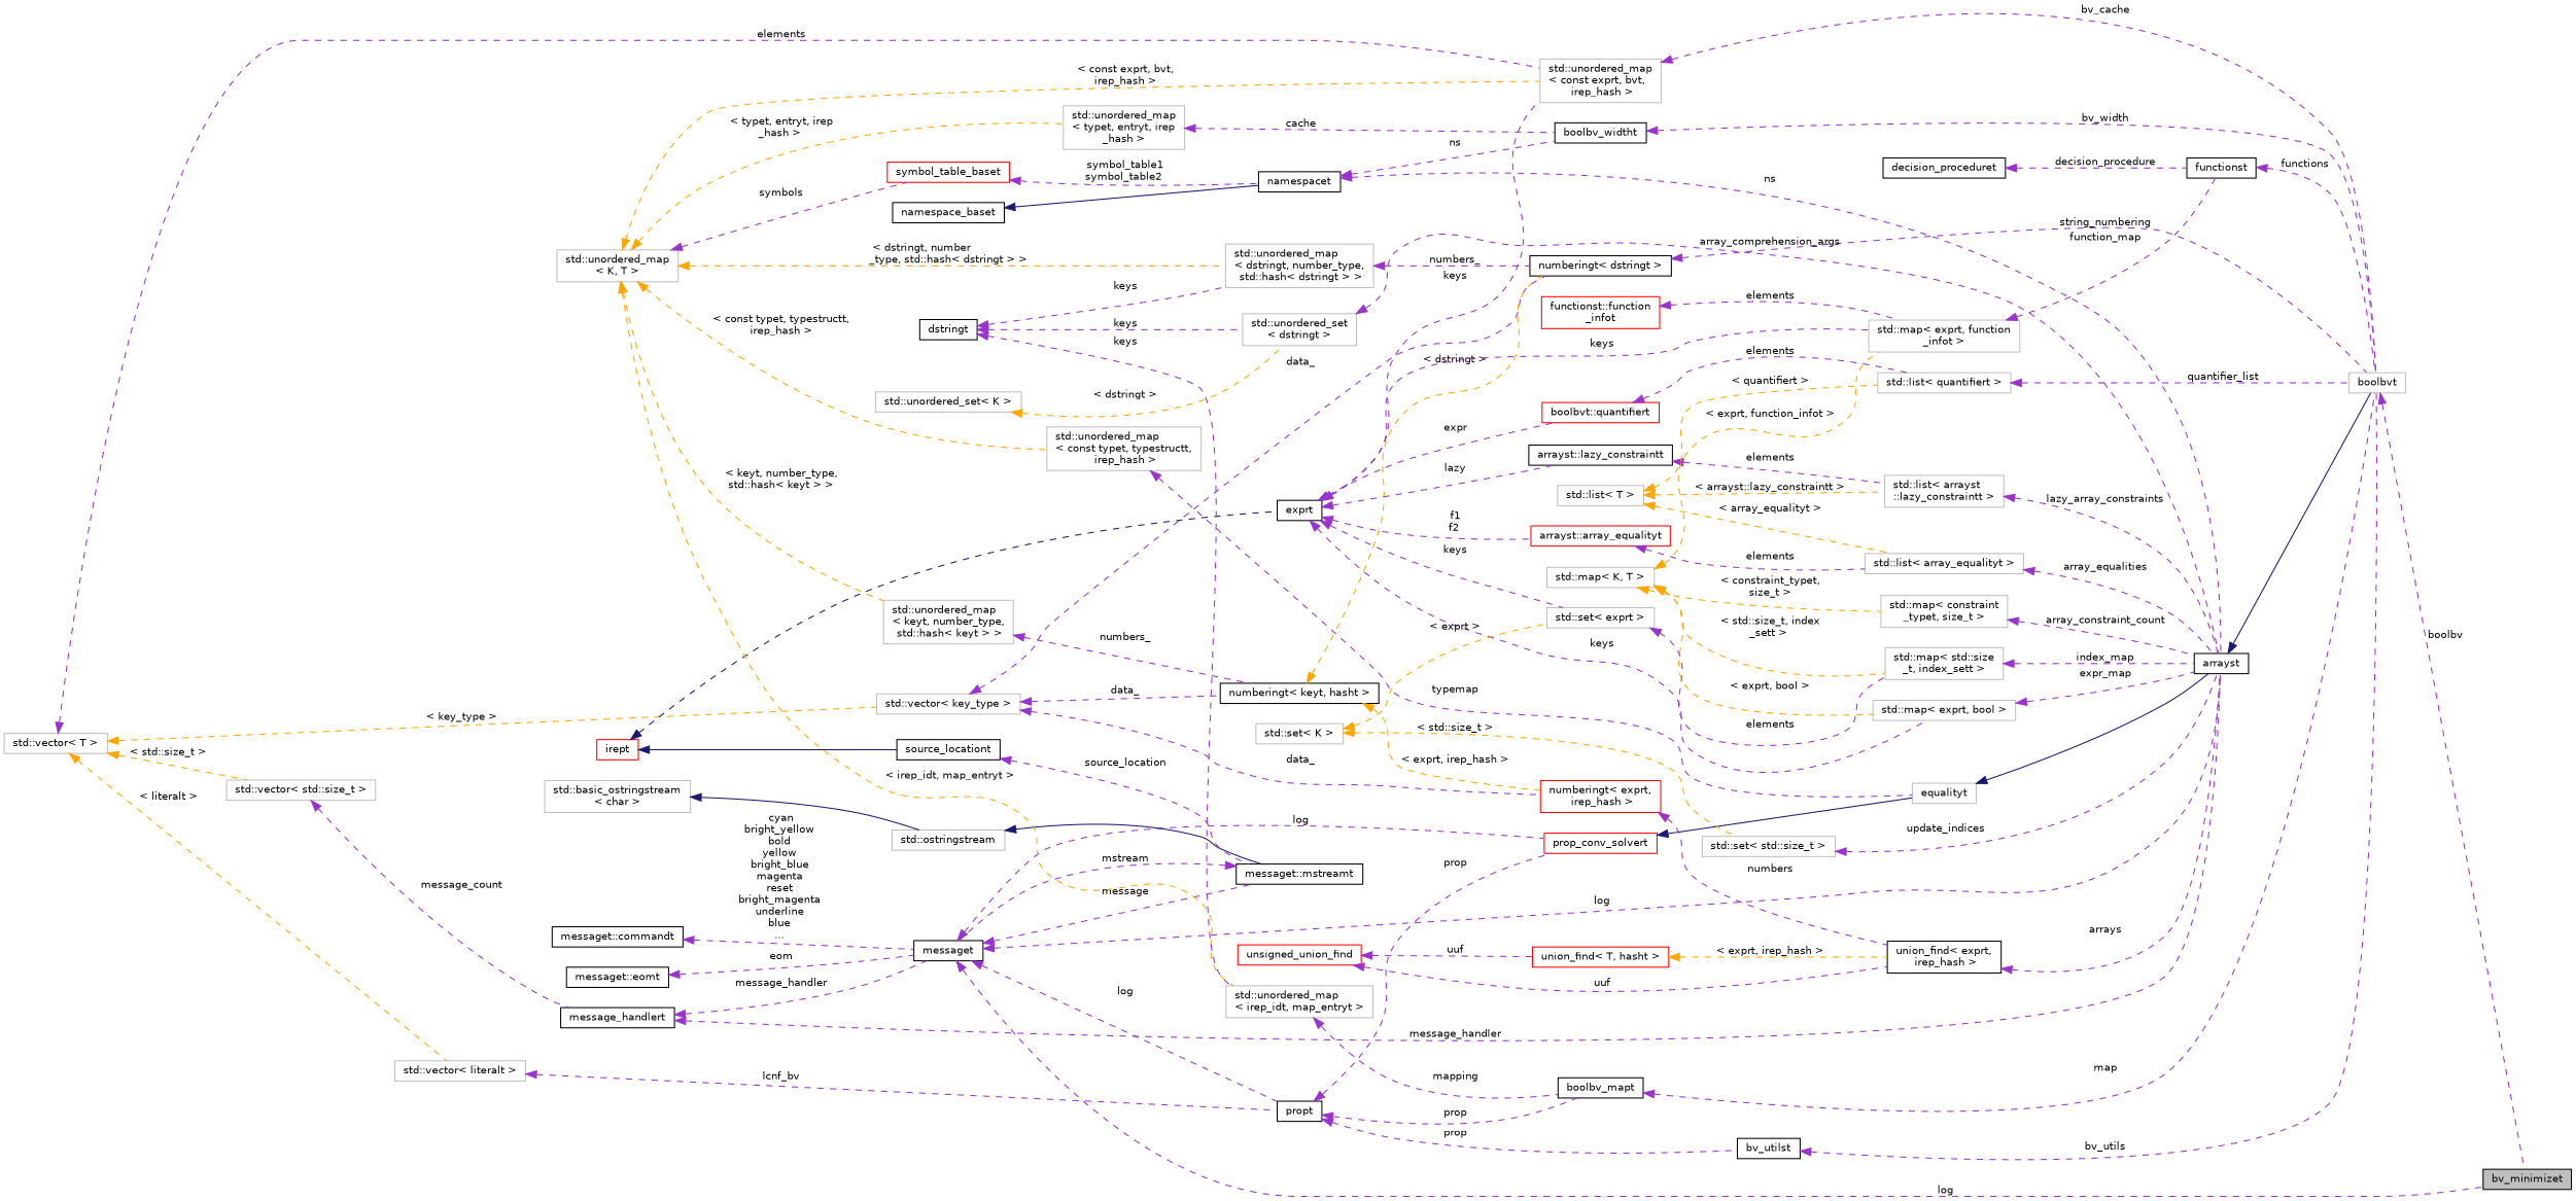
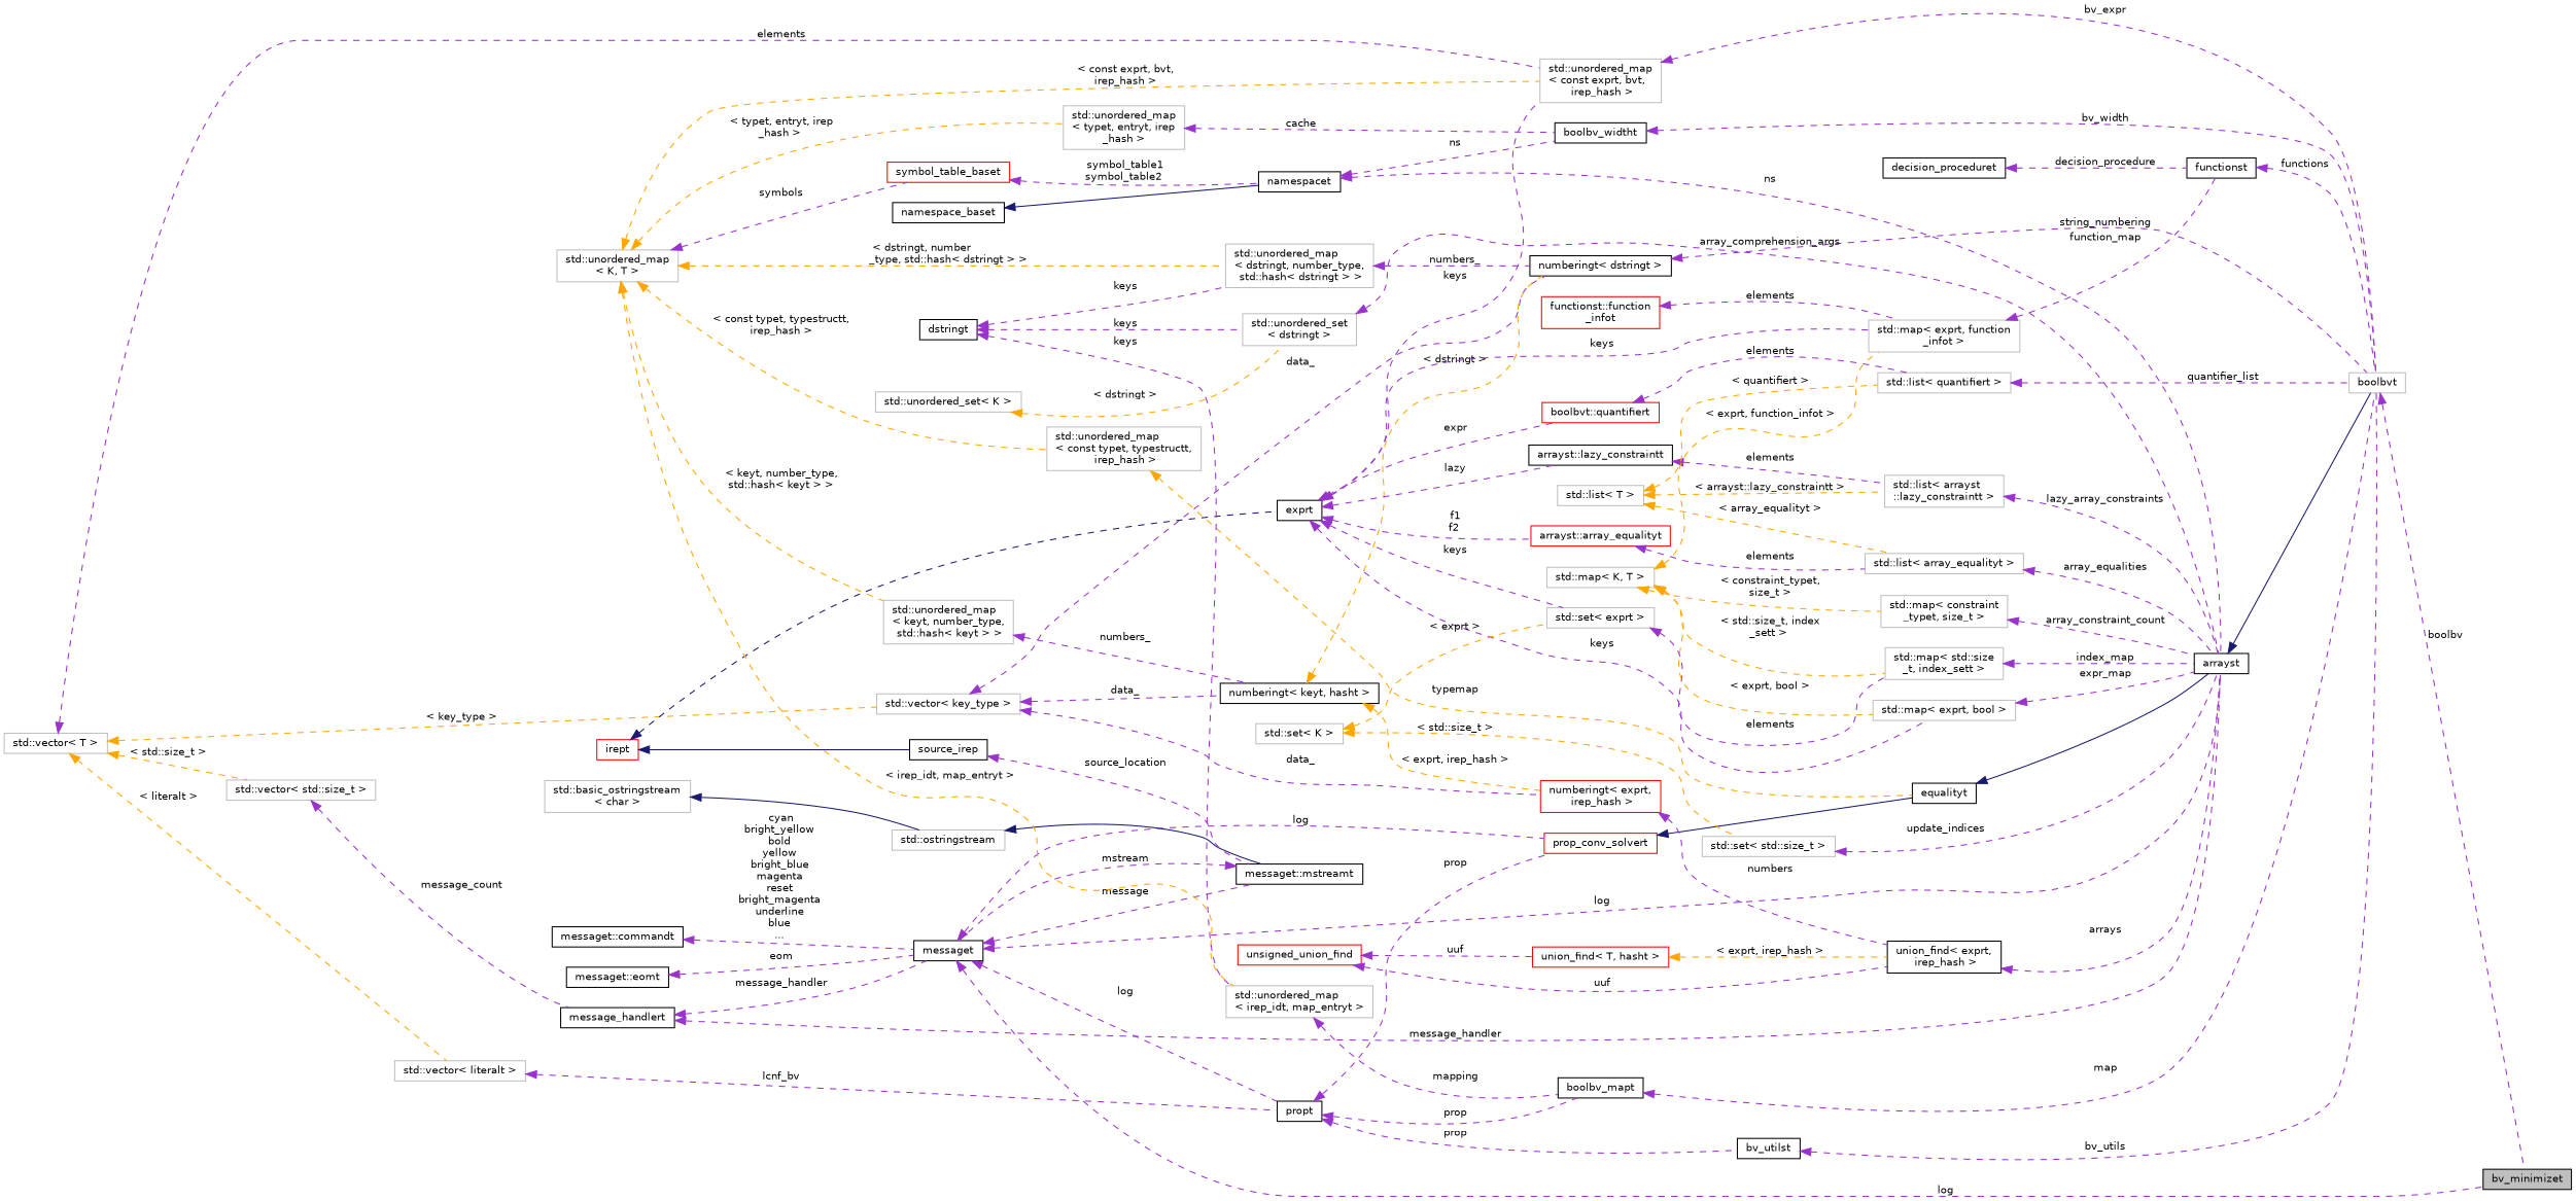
  digraph {
    rankdir=LR
    node [color=grey75 fontname=Helvetica fontsize=10 shape=record]
    edge [color=darkorchid3 dir=back fontname=Helvetica fontsize=10 labelfontname=Helvetica labelfontsize=10 style=dashed]
    n1 [color=black fillcolor=grey75 fontcolor=black height=0.2 label=bv_minimizet style=filled width=0.4]
    n2 [color=black height=0.2 label=messaget width=0.4]
    n3 [color=black height=0.2 label="messaget::mstreamt" width=0.4]
    n4 [color=black height=0.2 label=arrayst width=0.4]
    n5 [color=red height=0.2 label=prop_conv_solvert width=0.4]
    n6 [color=black height=0.2 label=propt width=0.4]
    n7 [height=0.2 label=boolbvt width=0.4]
-   n8 [height=0.2 label=equalityt width=0.4]
+   n8 [color=black height=0.2 label=equalityt width=0.4]
    n9 [color=black height=0.2 label=bv_utilst width=0.4]
    n10 [color=black height=0.2 label=boolbv_mapt width=0.4]
    n11 [color=black height=0.2 label=message_handlert width=0.4]
    n12 [height=0.2 label="std::vector\< std::size_t \>" width=0.4]
    n13 [height=0.2 label="std::vector\< T \>" width=0.4]
    n14 [height=0.2 label="std::vector\< literalt \>" width=0.4]
    n15 [height=0.2 label="std::vector\< key_type \>" width=0.4]
    n16 [height=0.2 label="std::unordered_map\l\< const exprt, bvt,\l irep_hash \>" width=0.4]
    n17 [color=red height=0.2 label="numberingt\< exprt,\l irep_hash \>" width=0.4]
    n18 [color=black height=0.2 label="numberingt\< keyt, hasht \>" width=0.4]
    n19 [color=black height=0.2 label="numberingt\< dstringt \>" width=0.4]
    n20 [color=black height=0.2 label="messaget::commandt" width=0.4]
    n21 [height=0.2 label="std::ostringstream" width=0.4]
    n22 [height=0.2 label="std::basic_ostringstream\l\< char \>" width=0.4]
-   n23 [color=black height=0.2 label=source_locationt width=0.4]
+   n23 [color=black height=0.2 label=source_irep width=0.4]
    n24 [color=red height=0.2 label=irept width=0.4]
    n25 [color=black height=0.2 label=exprt width=0.4]
    n26 [height=0.2 label="std::map\< exprt, bool \>" width=0.4]
    n27 [height=0.2 label="std::map\< exprt, function\l_infot \>" width=0.4]
    n28 [height=0.2 label="std::set\< exprt \>" width=0.4]
    n29 [color=black height=0.2 label="arrayst::lazy_constraintt" width=0.4]
    n30 [color=red height=0.2 label="arrayst::array_equalityt" width=0.4]
    n31 [color=red height=0.2 label="boolbvt::quantifiert" width=0.4]
    n32 [color=black height=0.2 label="messaget::eomt" width=0.4]
    n33 [height=0.2 label="std::unordered_map\l\< const typet, typestructt,\l irep_hash \>" width=0.4]
    n34 [height=0.2 label="std::unordered_map\l\< K, T \>" width=0.4]
    n35 [height=0.2 label="std::unordered_map\l\< keyt, number_type,\l std::hash\< keyt \> \>" width=0.4]
    n36 [color=red height=0.2 label=symbol_table_baset width=0.4]
    n37 [height=0.2 label="std::unordered_map\l\< dstringt, number_type,\l std::hash\< dstringt \> \>" width=0.4]
    n38 [height=0.2 label="std::unordered_map\l\< typet, entryt, irep\l_hash \>" width=0.4]
    n39 [height=0.2 label="std::unordered_map\l\< irep_idt, map_entryt \>" width=0.4]
    n40 [color=black height=0.2 label=namespacet width=0.4]
    n41 [color=black height=0.2 label=boolbv_widtht width=0.4]
    n42 [height=0.2 label="std::unordered_set\l\< dstringt \>" width=0.4]
    n43 [color=black height=0.2 label=dstringt width=0.4]
    n44 [height=0.2 label="std::unordered_set\< K \>" width=0.4]
    n45 [height=0.2 label="std::map\< constraint\l_typet, size_t \>" width=0.4]
    n46 [height=0.2 label="std::map\< K, T \>" width=0.4]
    n47 [height=0.2 label="std::map\< std::size\l_t, index_sett \>" width=0.4]
    n48 [color=black height=0.2 label=functionst width=0.4]
    n49 [color=black height=0.2 label="union_find\< exprt,\l irep_hash \>" width=0.4]
    n50 [color=red height=0.2 label=unsigned_union_find width=0.4]
    n51 [color=red height=0.2 label="union_find\< T, hasht \>" width=0.4]
    n52 [color=black height=0.2 label=namespace_baset width=0.4]
    n53 [height=0.2 label="std::list\< arrayst\l::lazy_constraintt \>" width=0.4]
    n54 [height=0.2 label="std::list\< array_equalityt \>" width=0.4]
    n55 [height=0.2 label="std::list\< quantifiert \>" width=0.4]
    n56 [height=0.2 label="std::set\< K \>" width=0.4]
    n57 [height=0.2 label="std::set\< std::size_t \>" width=0.4]
    n58 [height=0.2 label="std::list\< T \>" width=0.4]
    n59 [color=red height=0.2 label="functionst::function\l_infot" width=0.4]
    n60 [color=black height=0.2 label=decision_proceduret width=0.4]
    n2 -> n1 [label=" log"]
    n2 -> n3 [label=" message"]
    n2 -> n4 [label=" log"]
    n2 -> n5 [label=" log"]
    n2 -> n6 [label=" log"]
    n3 -> n2 [label=" mstream"]
    n4 -> n7 [color=midnightblue style=solid]
    n5 -> n8 [color=midnightblue style=solid]
    n6 -> n5 [label=" prop"]
    n6 -> n9 [label=" prop"]
    n6 -> n10 [label=" prop"]
    n7 -> n1 [label=" boolbv"]
    n8 -> n4 [color=midnightblue style=solid]
    n9 -> n7 [label=" bv_utils"]
    n10 -> n7 [label=" map"]
    n11 -> n2 [label=" message_handler"]
    n11 -> n4 [label=" message_handler"]
    n12 -> n11 [label=" message_count"]
    n13 -> n12 [color=orange label=" \< std::size_t \>"]
    n13 -> n14 [color=orange label=" \< literalt \>"]
    n13 -> n15 [color=orange label=" \< key_type \>"]
    n13 -> n16 [label=" elements"]
    n14 -> n6 [label=" lcnf_bv"]
    n15 -> n17 [label=" data_"]
    n15 -> n18 [label=" data_"]
    n15 -> n19 [label=" data_"]
-   n16 -> n7 [label=" bv_cache"]
+   n16 -> n7 [label=" bv_expr"]
    n17 -> n49 [label=" numbers"]
    n18 -> n17 [color=orange label=" \< exprt, irep_hash \>"]
    n18 -> n19 [color=orange label=" \< dstringt \>"]
    n19 -> n7 [label=" string_numbering"]
    n20 -> n2 [label=" cyan\nbright_yellow\nbold\nyellow\nbright_blue\nmagenta\nreset\nbright_magenta\nunderline\nblue\n..."]
    n21 -> n3 [color=midnightblue style=solid]
    n22 -> n21 [color=midnightblue style=solid]
    n23 -> n3 [label=" source_location"]
    n24 -> n23 [color=midnightblue style=solid]
    n24 -> n25 [color=midnightblue]
    n25 -> n16 [label=" keys"]
    n25 -> n26 [label=" keys"]
    n25 -> n27 [label=" keys"]
    n25 -> n28 [label=" keys"]
    n25 -> n29 [label=" lazy"]
    n25 -> n30 [label=" f1\nf2"]
    n25 -> n31 [label=" expr"]
    n26 -> n4 [label=" expr_map"]
    n27 -> n48 [label=" function_map"]
    n28 -> n47 [label=" elements"]
    n29 -> n53 [label=" elements"]
    n30 -> n54 [label=" elements"]
    n31 -> n55 [label=" elements"]
    n32 -> n2 [label=" eom"]
-   n33 -> n8 [label=" typemap"]
+   n33 -> n8 [color=orange label=" typemap"]
    n34 -> n16 [color=orange label=" \< const exprt, bvt,\l irep_hash \>"]
    n34 -> n33 [color=orange label=" \< const typet, typestructt,\l irep_hash \>"]
    n34 -> n35 [color=orange label=" \< keyt, number_type,\l std::hash\< keyt \> \>"]
    n34 -> n36 [label=" symbols"]
    n34 -> n37 [color=orange label=" \< dstringt, number\l_type, std::hash\< dstringt \> \>"]
    n34 -> n38 [color=orange label=" \< typet, entryt, irep\l_hash \>"]
    n34 -> n39 [color=orange label=" \< irep_idt, map_entryt \>"]
    n35 -> n18 [label=" numbers_"]
    n36 -> n40 [label=" symbol_table1\nsymbol_table2"]
    n37 -> n19 [label=" numbers_"]
    n38 -> n41 [label=" cache"]
    n39 -> n10 [label=" mapping"]
    n40 -> n4 [label=" ns"]
    n40 -> n41 [label=" ns"]
    n41 -> n7 [label=" bv_width"]
    n42 -> n4 [label=" array_comprehension_args"]
    n43 -> n37 [label=" keys"]
    n43 -> n39 [label=" keys"]
    n43 -> n42 [label=" keys"]
    n44 -> n42 [color=orange label=" \< dstringt \>"]
    n45 -> n4 [label=" array_constraint_count"]
    n46 -> n26 [color=orange label=" \< exprt, bool \>"]
    n46 -> n27 [color=orange label=" \< exprt, function_infot \>"]
    n46 -> n45 [color=orange label=" \< constraint_typet,\l size_t \>"]
    n46 -> n47 [color=orange label=" \< std::size_t, index\l_sett \>"]
    n47 -> n4 [label=" index_map"]
    n48 -> n7 [label=" functions"]
    n49 -> n4 [label=" arrays"]
    n50 -> n49 [label=" uuf"]
    n50 -> n51 [label=" uuf"]
    n51 -> n49 [color=orange label=" \< exprt, irep_hash \>"]
    n52 -> n40 [color=midnightblue style=solid]
    n53 -> n4 [label=" lazy_array_constraints"]
    n54 -> n4 [label=" array_equalities"]
    n55 -> n7 [label=" quantifier_list"]
    n56 -> n28 [color=orange label=" \< exprt \>"]
    n56 -> n57 [color=orange label=" \< std::size_t \>"]
    n57 -> n4 [label=" update_indices"]
    n58 -> n53 [color=orange label=" \< arrayst::lazy_constraintt \>"]
    n58 -> n54 [color=orange label=" \< array_equalityt \>"]
    n58 -> n55 [color=orange label=" \< quantifiert \>"]
    n59 -> n27 [label=" elements"]
    n60 -> n48 [label=" decision_procedure"]
  }
